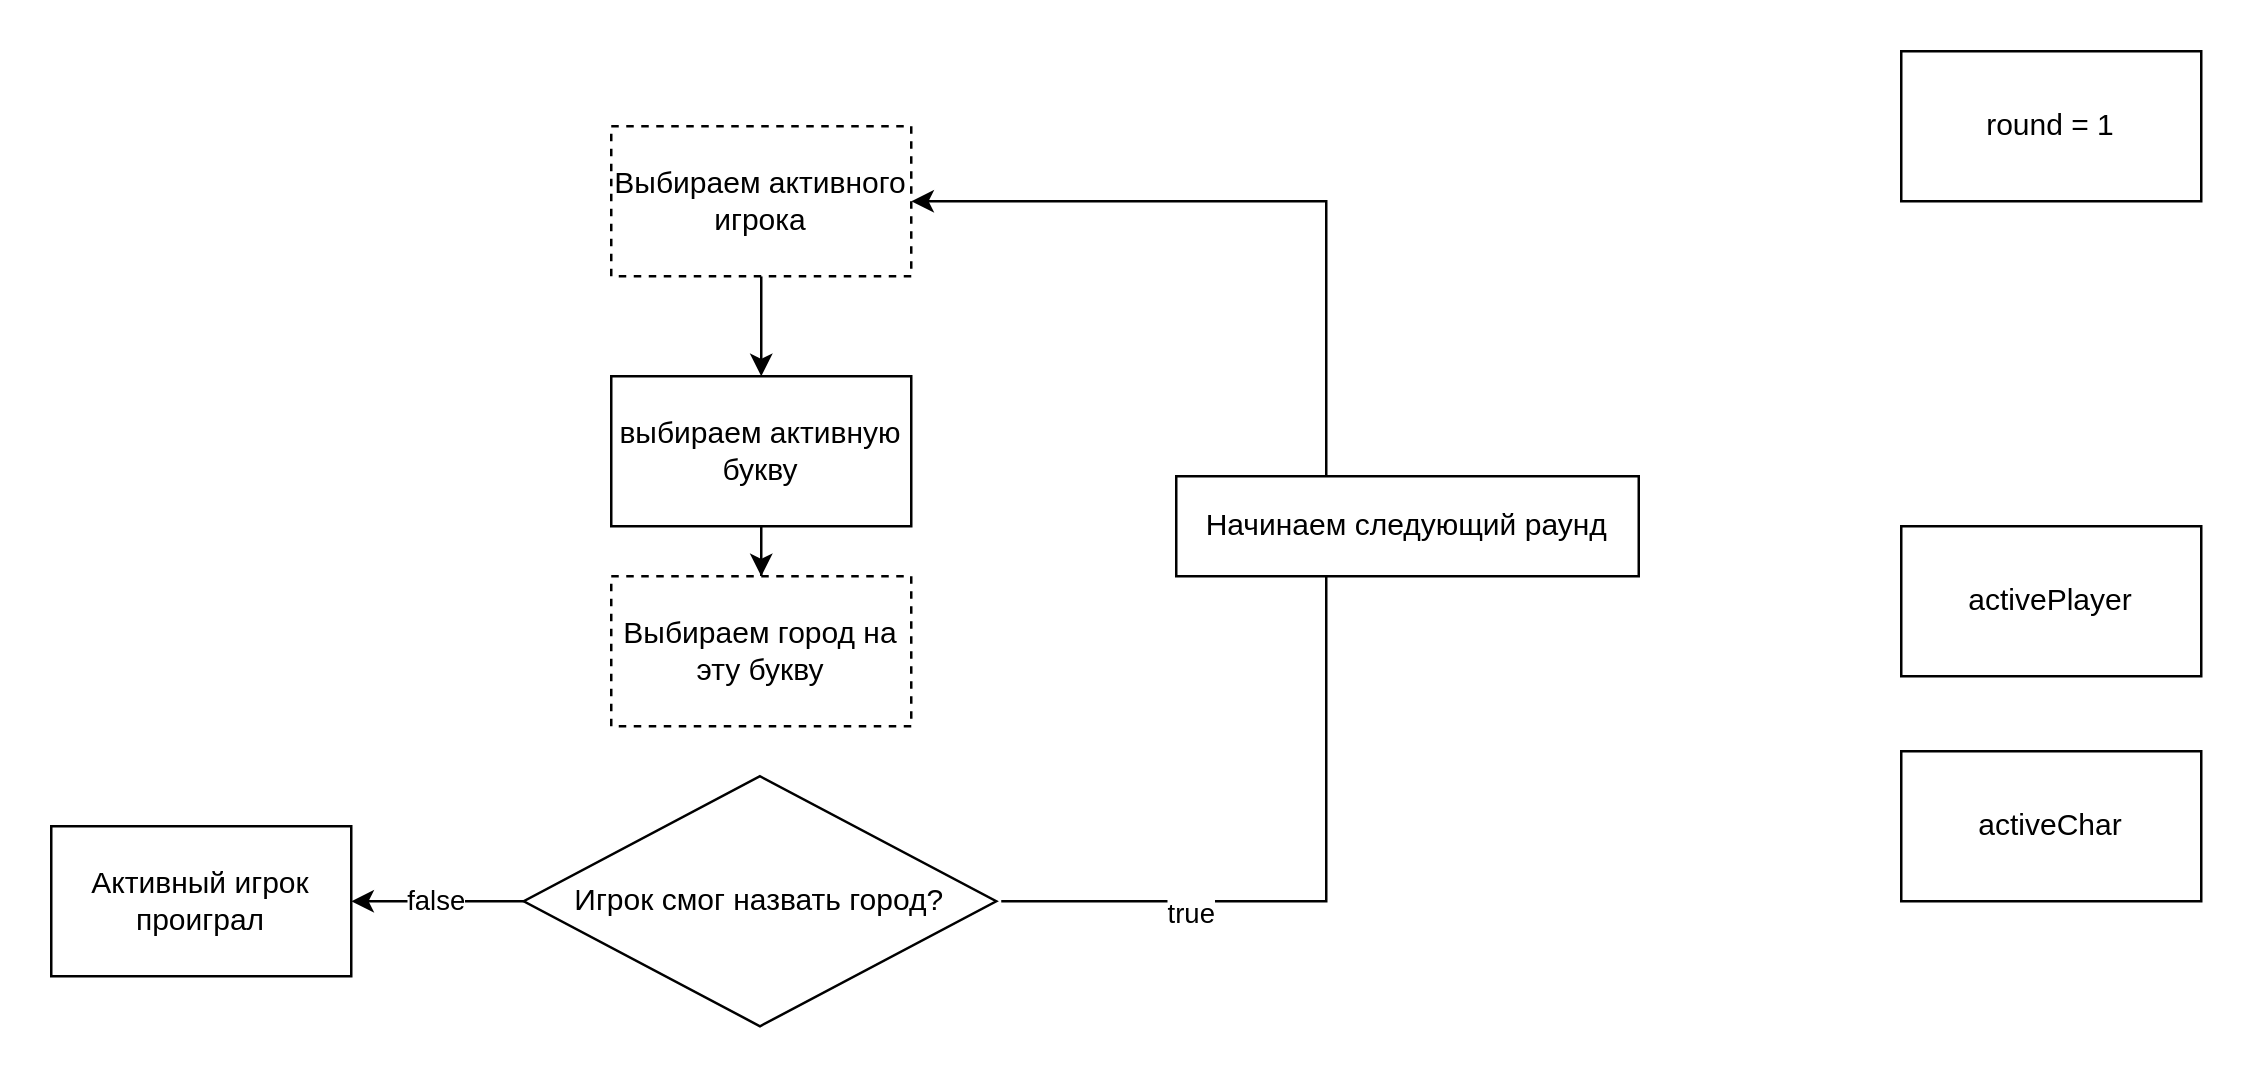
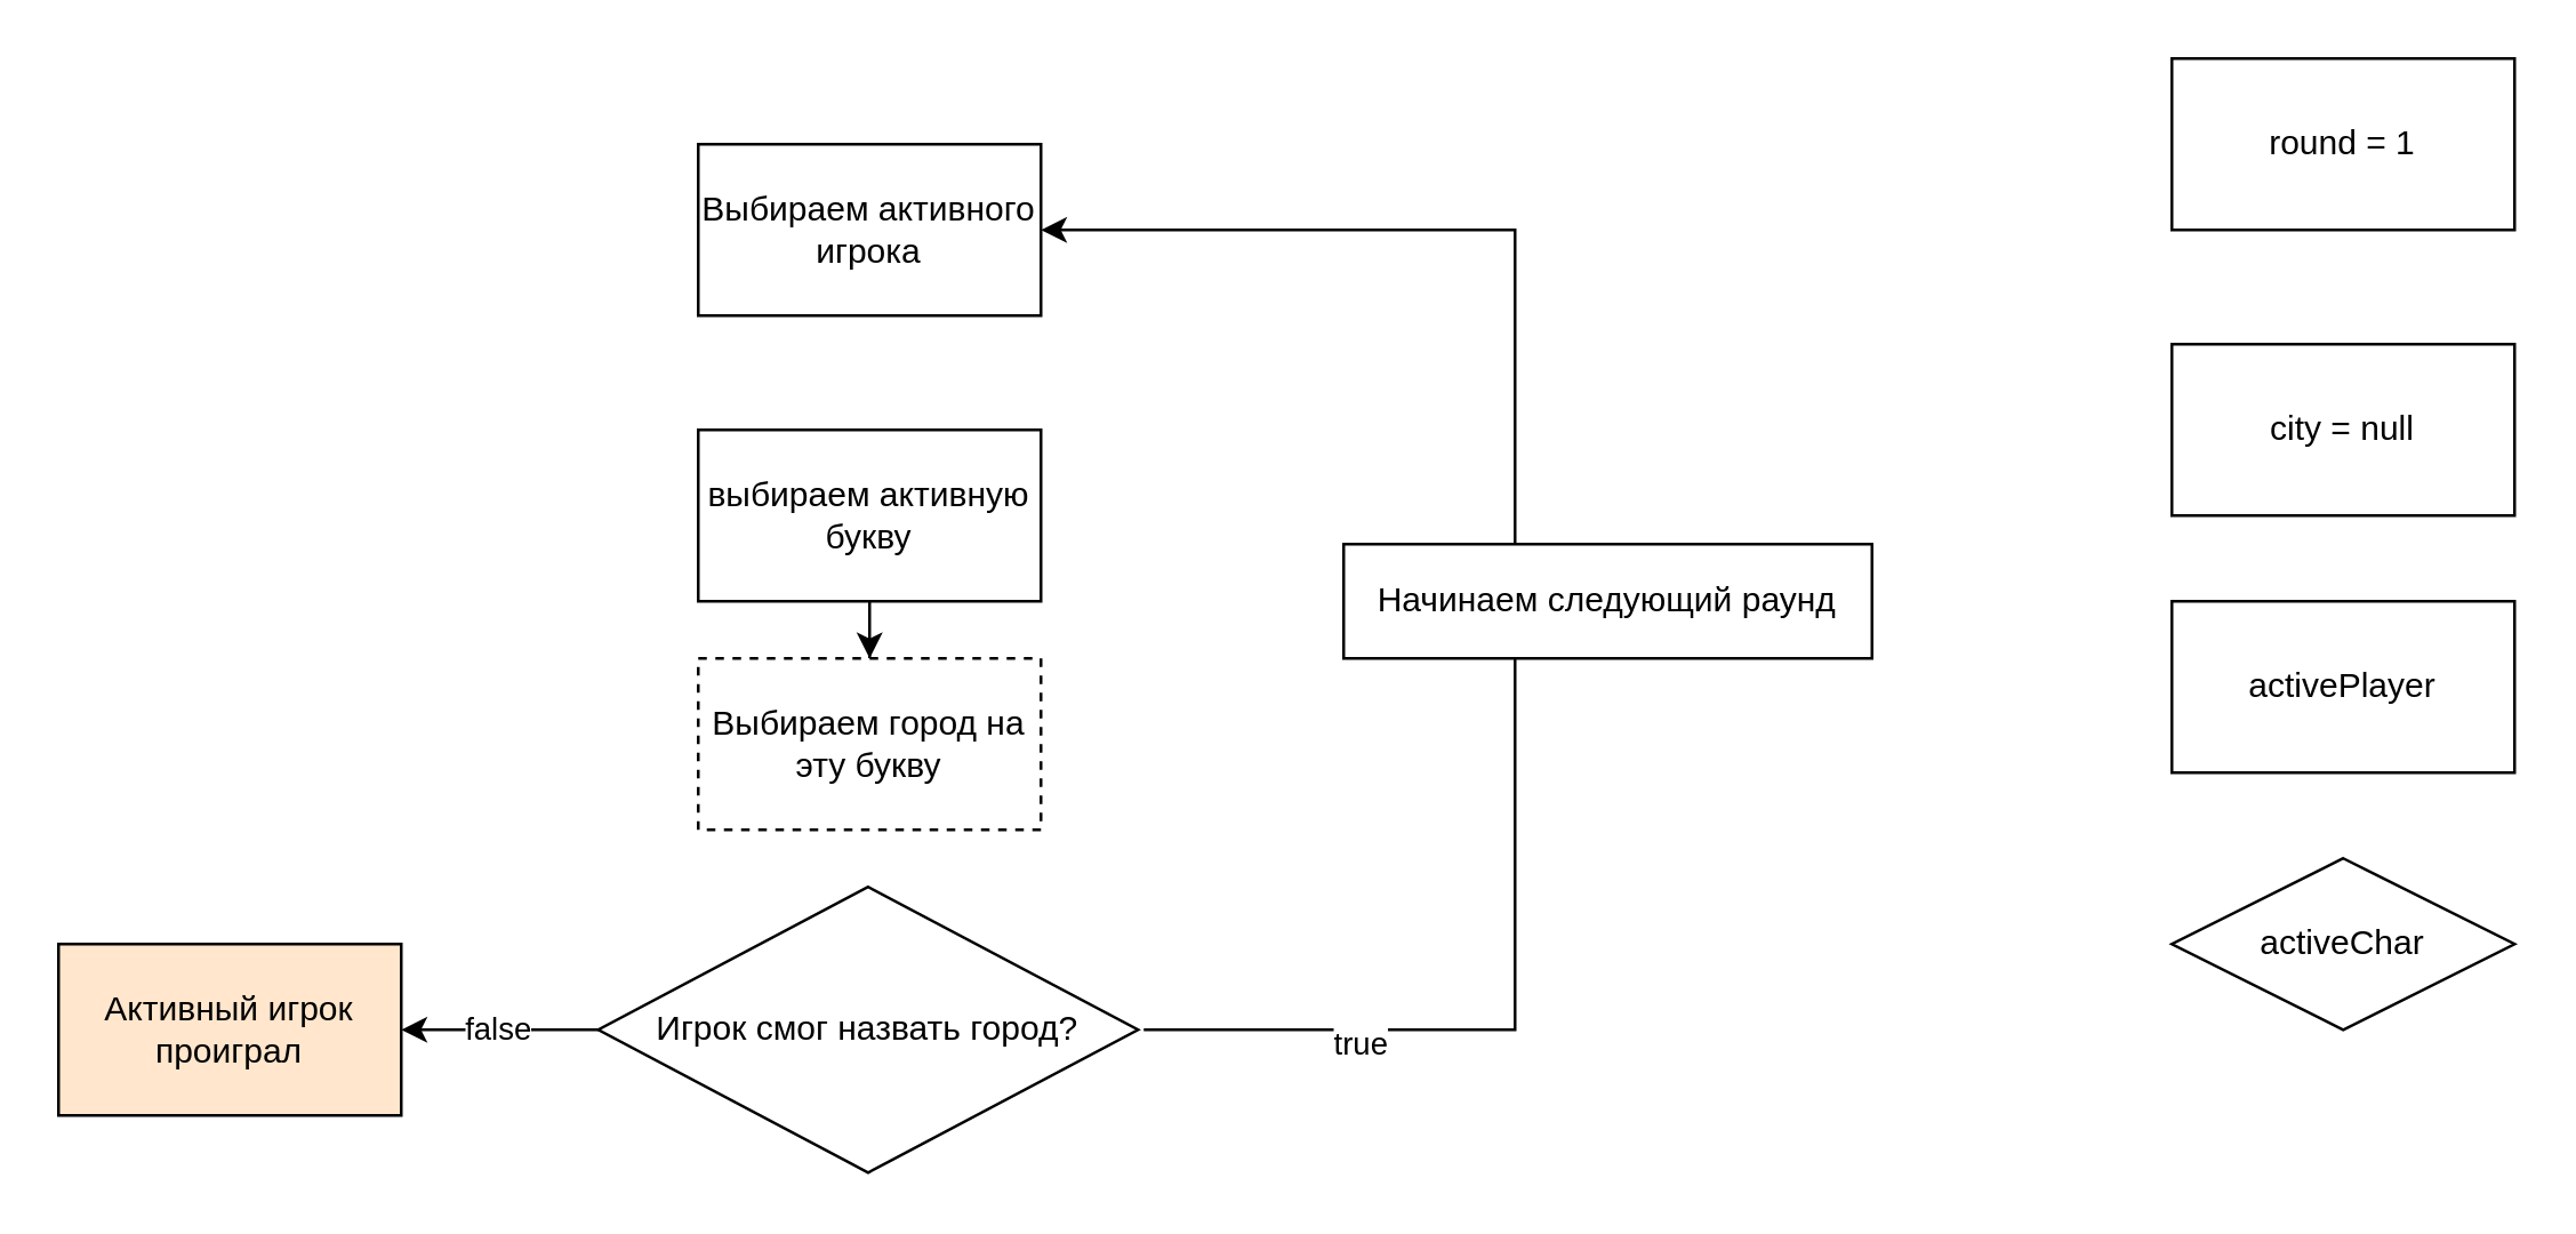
  <mxCell id="0" />
  <mxCell id="1" parent="0" />
- <mxCell id="2" value="" style="edgeStyle=orthogonalEdgeStyle;rounded=0;orthogonalLoop=1;jettySize=auto;html=1;" edge="1" parent="1" source="3" target="5"><mxGeometry relative="1" as="geometry" /></mxCell>
- <mxCell id="3" value="Выбираем активного игрока" style="rounded=0;whiteSpace=wrap;html=1;dashed=1;" vertex="1" parent="1"><mxGeometry x="244" y="50" width="120" height="60" as="geometry" /></mxCell>
+ <mxCell id="3" value="Выбираем активного игрока" style="rounded=0;whiteSpace=wrap;html=1;" vertex="1" parent="1"><mxGeometry x="244" y="50" width="120" height="60" as="geometry" /></mxCell>
  <mxCell id="4" value="" style="edgeStyle=orthogonalEdgeStyle;rounded=0;orthogonalLoop=1;jettySize=auto;html=1;" edge="1" parent="1" source="5" target="8"><mxGeometry relative="1" as="geometry" /></mxCell>
  <mxCell id="5" value="выбираем активную букву" style="rounded=0;whiteSpace=wrap;html=1;" vertex="1" parent="1"><mxGeometry x="244" y="150" width="120" height="60" as="geometry" /></mxCell>
  <mxCell id="6" value="false" style="edgeStyle=orthogonalEdgeStyle;rounded=0;orthogonalLoop=1;jettySize=auto;html=1;" edge="1" parent="1" source="7" target="11"><mxGeometry relative="1" as="geometry" /></mxCell>
  <mxCell id="7" value="Игрок смог назвать город?" style="rhombus;whiteSpace=wrap;html=1;" vertex="1" parent="1"><mxGeometry x="209" y="310" width="189" height="100" as="geometry" /></mxCell>
  <mxCell id="8" value="Выбираем город на эту букву" style="rounded=0;whiteSpace=wrap;html=1;dashed=1;" vertex="1" parent="1"><mxGeometry x="244" y="230" width="120" height="60" as="geometry" /></mxCell>
  <mxCell id="9" value="" style="endArrow=classic;html=1;rounded=0;entryX=1;entryY=0.5;entryDx=0;entryDy=0;" edge="1" parent="1" target="3"><mxGeometry width="50" height="50" relative="1" as="geometry"><mxPoint x="400" y="360" as="sourcePoint" /><mxPoint x="400" y="40" as="targetPoint" /><Array as="points"><mxPoint x="530" y="360" /><mxPoint x="530" y="80" /></Array></mxGeometry></mxCell>
  <mxCell id="10" value="true" style="edgeLabel;html=1;align=center;verticalAlign=middle;resizable=0;points=[];" vertex="1" connectable="0" parent="9"><mxGeometry x="-0.74" y="-4" relative="1" as="geometry"><mxPoint as="offset" /></mxGeometry></mxCell>
- <mxCell id="11" value="Активный игрок проиграл" style="whiteSpace=wrap;html=1;" vertex="1" parent="1"><mxGeometry x="20" y="330" width="120" height="60" as="geometry" /></mxCell>
+ <mxCell id="11" value="Активный игрок проиграл" style="whiteSpace=wrap;html=1;fillColor=#ffe6cc;" vertex="1" parent="1"><mxGeometry x="20" y="330" width="120" height="60" as="geometry" /></mxCell>
  <mxCell id="12" value="round = 1" style="rounded=0;whiteSpace=wrap;html=1;" vertex="1" parent="1"><mxGeometry x="760" y="20" width="120" height="60" as="geometry" /></mxCell>
  <mxCell id="13" value="Начинаем следующий раунд" style="rounded=0;whiteSpace=wrap;html=1;" vertex="1" parent="1"><mxGeometry x="470" y="190" width="185" height="40" as="geometry" /></mxCell>
+ <mxCell id="14" value="city = null" style="rounded=0;whiteSpace=wrap;html=1;" vertex="1" parent="1"><mxGeometry x="760" y="120" width="120" height="60" as="geometry" /></mxCell>
  <mxCell id="15" value="activePlayer" style="rounded=0;whiteSpace=wrap;html=1;" vertex="1" parent="1"><mxGeometry x="760" y="210" width="120" height="60" as="geometry" /></mxCell>
- <mxCell id="16" value="activeChar" style="rounded=0;whiteSpace=wrap;html=1;" vertex="1" parent="1"><mxGeometry x="760" y="300" width="120" height="60" as="geometry" /></mxCell>
+ <mxCell id="16" value="activeChar" style="rhombus;whiteSpace=wrap;html=1;" vertex="1" parent="1"><mxGeometry x="760" y="300" width="120" height="60" as="geometry" /></mxCell>
